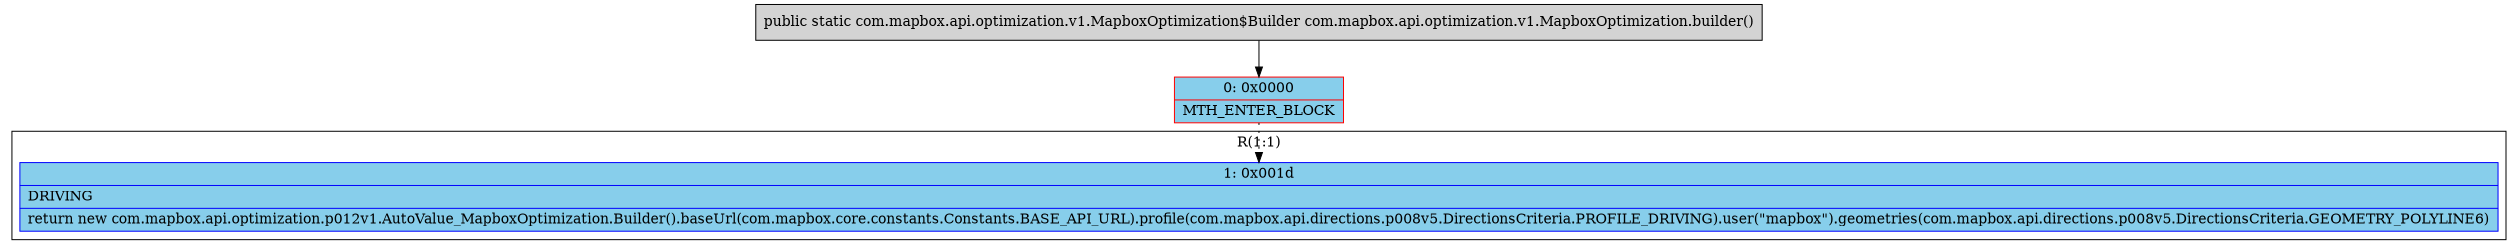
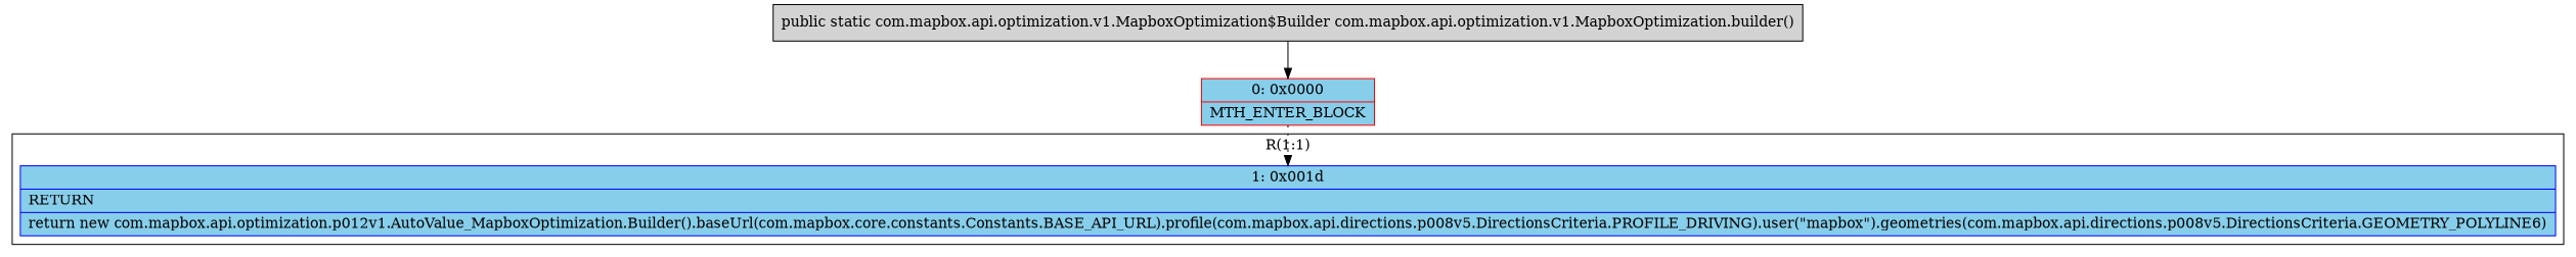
  digraph {
    node [shape=record style=filled fillcolor=skyblue]
-   n1 [color=blue label="{1\:\ 0x001d|DRIVING\l|return new com.mapbox.api.optimization.p012v1.AutoValue_MapboxOptimization.Builder().baseUrl(com.mapbox.core.constants.Constants.BASE_API_URL).profile(com.mapbox.api.directions.p008v5.DirectionsCriteria.PROFILE_DRIVING).user(\"mapbox\").geometries(com.mapbox.api.directions.p008v5.DirectionsCriteria.GEOMETRY_POLYLINE6)\l}"]
+   n1 [color=blue label="{1\:\ 0x001d|RETURN\l|return new com.mapbox.api.optimization.p012v1.AutoValue_MapboxOptimization.Builder().baseUrl(com.mapbox.core.constants.Constants.BASE_API_URL).profile(com.mapbox.api.directions.p008v5.DirectionsCriteria.PROFILE_DRIVING).user(\"mapbox\").geometries(com.mapbox.api.directions.p008v5.DirectionsCriteria.GEOMETRY_POLYLINE6)\l}"]
    n2 [color=red label="{0\:\ 0x0000|MTH_ENTER_BLOCK\l}"]
    n3 [label="{public static com.mapbox.api.optimization.v1.MapboxOptimization$Builder com.mapbox.api.optimization.v1.MapboxOptimization.builder() }" fillcolor=lightgrey]
    subgraph cluster_1 {
      label="R(1:1)"
      n1
    }
    n2 -> n1 [style=dotted]
    n3 -> n2 [style=solid]
  }
